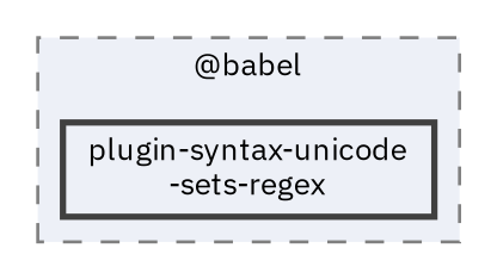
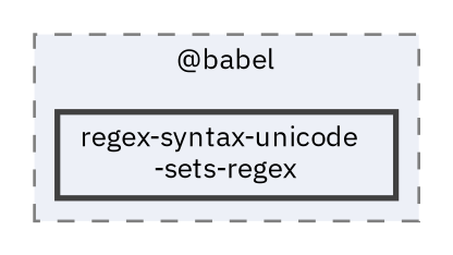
  digraph {
    compound=true
    fontname="IBM Plex Sans"
-   n1 [color=grey25 fillcolor="#edf0f7" fontname="IBM Plex Sans" fontsize=10 height=0.2 label="plugin-syntax-unicode\l-sets-regex" shape=box style="filled,bold" width=0.4]
+   n1 [color=grey25 fillcolor="#edf0f7" fontname="IBM Plex Sans" fontsize=10 height=0.2 label="regex-syntax-unicode\l-sets-regex" shape=box style="filled,bold" width=0.4]
    subgraph cluster_1 {
      bgcolor="#edf0f7"
      fontsize=10
      label="@babel"
      pencolor=grey50
      style="filled,dashed"
      n1
    }
  }
